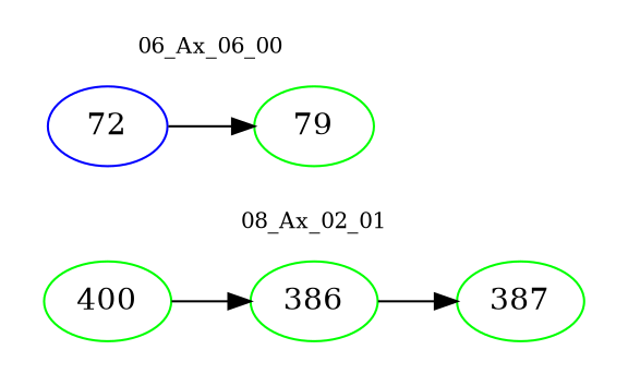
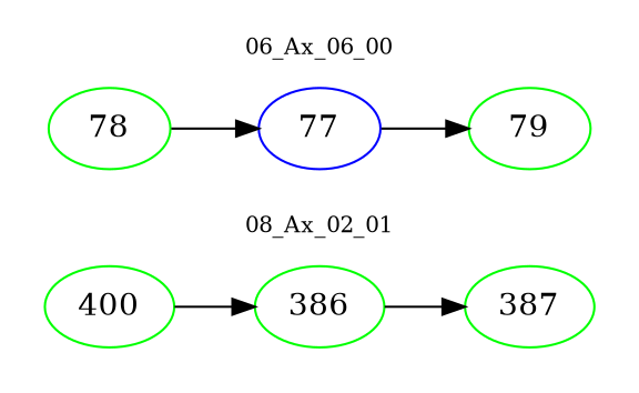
  digraph {
    fontname="DejaVu Serif"
    rankdir=LR
    node [color=green fontname="DejaVu Serif"]
    edge [color=black fontname="DejaVu Serif"]
    n1 [label=400]
    n2 [label=386]
    n3 [label=387]
-   n5 [color=blue label=72]
+   n4 [label=78]
+   n5 [color=blue label=77]
    n6 [label=79]
    subgraph cluster_1 {
      color=white
      fontsize=10
      label="08_Ax_02_01"
      n1
      n2
      n3
    }
    subgraph cluster_2 {
      color=white
      fontsize=10
      label="06_Ax_06_00"
+     n4
      n5
      n6
    }
    n1 -> n2
    n2 -> n3
+   n4 -> n5
    n5 -> n6
  }
